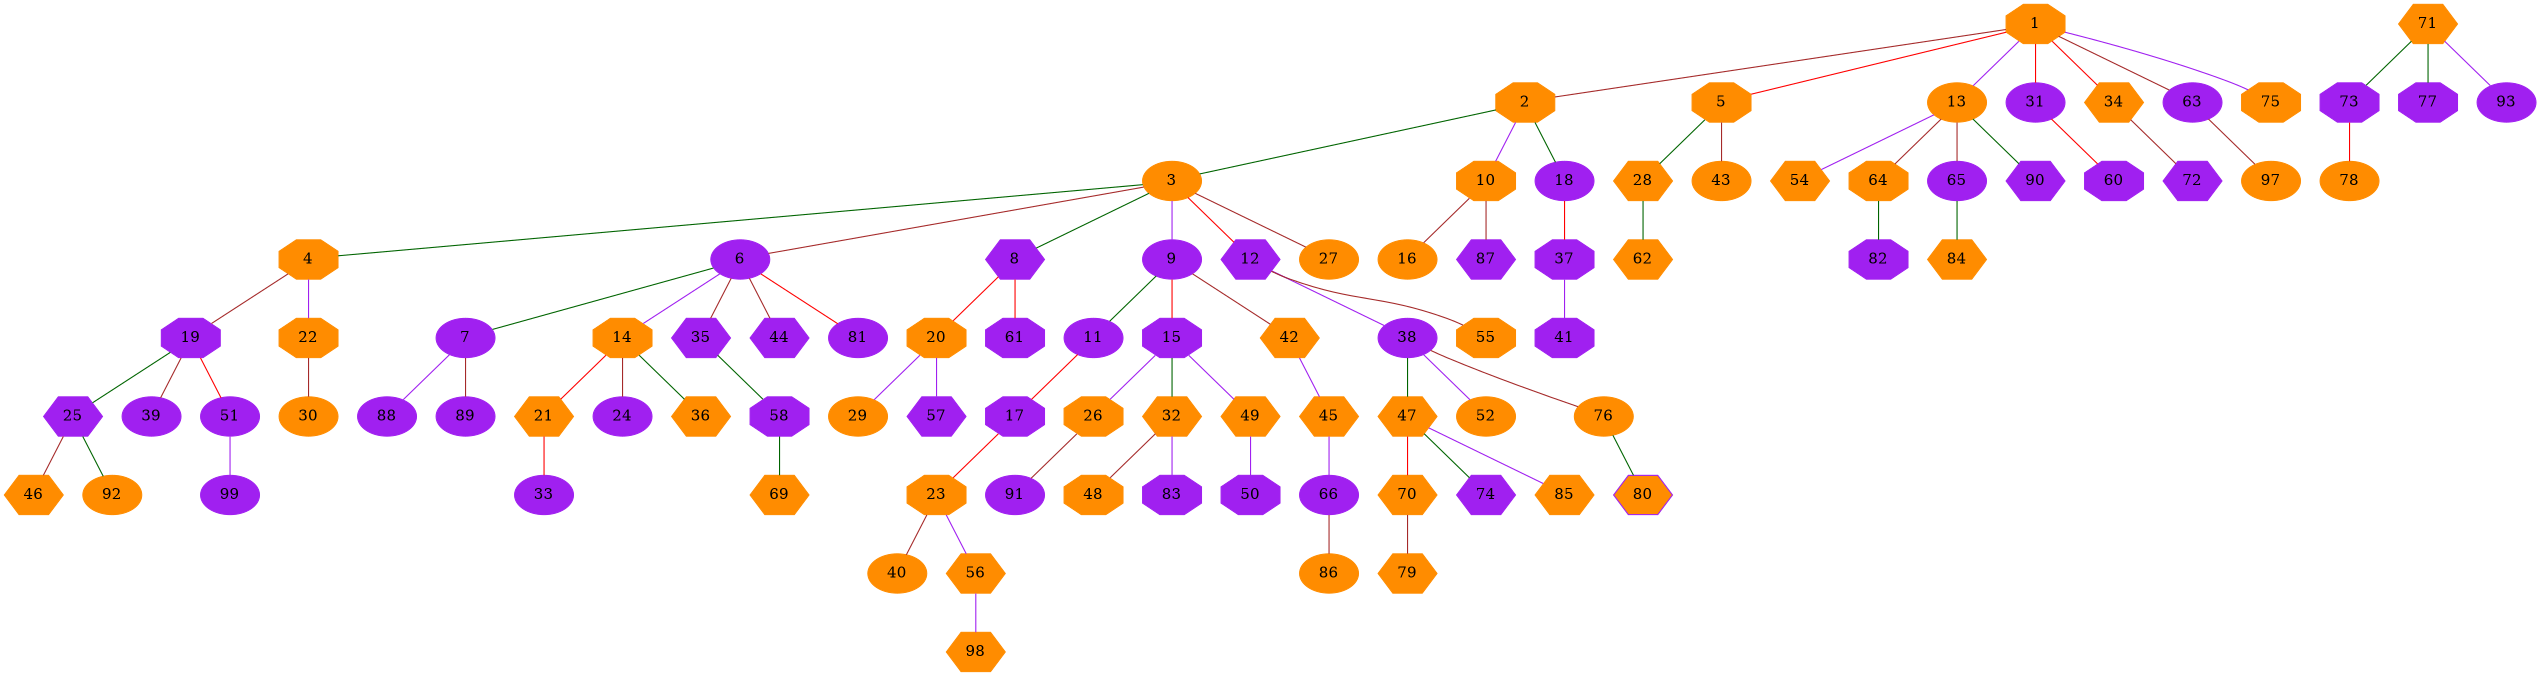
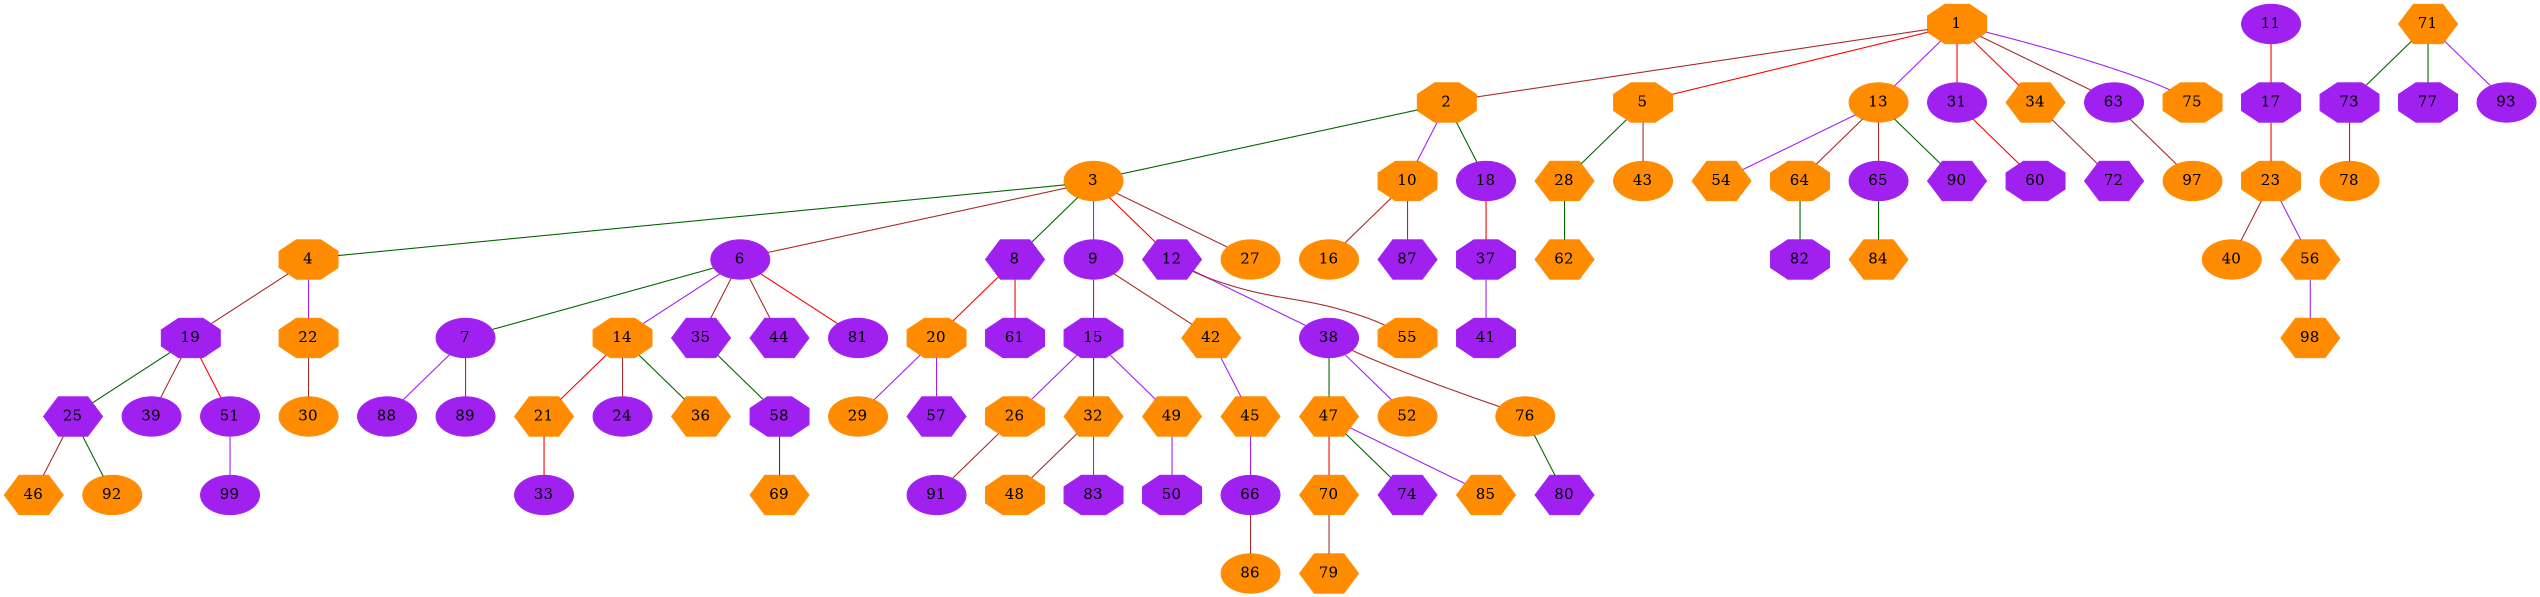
  graph {
    node [color=darkorange shape=ellipse style=filled]
    edge [color=brown]
    1 [shape=octagon]
    2 [shape=octagon]
    5 [shape=octagon]
    13
    31 [color=purple]
    34 [shape=hexagon]
    63 [color=purple]
    75 [shape=octagon]
    3
    10 [shape=octagon]
    18 [color=purple]
    28 [shape=hexagon]
    43
    54 [shape=hexagon]
    64 [shape=octagon]
    65 [color=purple]
    90 [color=purple shape=hexagon]
    60 [color=purple shape=octagon]
    72 [color=purple shape=hexagon]
    n20 [label=97]
    4 [shape=octagon]
    6 [color=purple]
    8 [color=purple shape=hexagon]
    9 [color=purple]
    12 [color=purple shape=hexagon]
    27
    16
    87 [color=purple shape=hexagon]
    37 [color=purple shape=octagon]
    19 [color=purple shape=octagon]
    22 [shape=octagon]
    7 [color=purple]
    14 [shape=octagon]
    35 [color=purple shape=hexagon]
    44 [color=purple shape=hexagon]
    81 [color=purple]
    20 [shape=octagon]
    61 [color=purple shape=octagon]
    11 [color=purple]
    15 [color=purple shape=octagon]
    42 [shape=hexagon]
    38 [color=purple]
    55 [shape=octagon]
    25 [color=purple shape=hexagon]
    39 [color=purple]
    51 [color=purple]
    30
    62 [shape=hexagon]
    88 [color=purple]
    89 [color=purple]
    21 [shape=hexagon]
    24 [color=purple]
    36 [shape=hexagon]
    58 [color=purple shape=octagon]
    29
    57 [color=purple shape=hexagon]
    17 [color=purple shape=octagon]
    26 [shape=octagon]
    32 [shape=hexagon]
    49 [shape=hexagon]
    45 [shape=hexagon]
    23 [shape=octagon]
    47 [shape=hexagon]
    52
    76
    82 [color=purple shape=octagon]
    84 [shape=hexagon]
    33 [color=purple]
    91 [color=purple]
    48 [shape=octagon]
    83 [color=purple shape=octagon]
    50 [color=purple shape=octagon]
    40
    56 [shape=hexagon]
    41 [color=purple shape=octagon]
    46 [shape=hexagon]
    92
    n78 [color=purple label=99]
    n79 [label=98 shape=hexagon]
    69 [shape=hexagon]
    70 [shape=hexagon]
    74 [color=purple shape=hexagon]
    85 [shape=hexagon]
-   80 [color=purple shape=hexagon fillcolor=darkorange]
+   80 [color=purple shape=hexagon]
    66 [color=purple]
    86
    79 [shape=hexagon]
    71 [shape=hexagon]
    73 [color=purple shape=octagon]
    77 [color=purple shape=octagon]
    93 [color=purple]
    78
    1 -- 2
    1 -- 5 [color=red]
    1 -- 13 [color=purple]
    1 -- 31 [color=red]
    1 -- 34 [color=red]
    1 -- 63
    1 -- 75 [color=purple]
    2 -- 3 [color=darkgreen]
    2 -- 10 [color=purple]
    2 -- 18 [color=darkgreen]
    5 -- 28 [color=darkgreen]
    5 -- 43
    13 -- 54 [color=purple]
    13 -- 64
    13 -- 65
    13 -- 90 [color=darkgreen]
    31 -- 60 [color=red]
    34 -- 72
    63 -- n20
    3 -- 4 [color=darkgreen]
    3 -- 6
    3 -- 8 [color=darkgreen]
    3 -- 9 [color=purple]
    3 -- 12 [color=red]
    3 -- 27
    10 -- 16
    10 -- 87
    18 -- 37 [color=red]
    28 -- 62 [color=darkgreen]
    64 -- 82 [color=darkgreen]
    65 -- 84 [color=darkgreen]
    4 -- 19
    4 -- 22 [color=purple]
    6 -- 7 [color=darkgreen]
    6 -- 14 [color=purple]
    6 -- 35
    6 -- 44
    6 -- 81 [color=red]
    8 -- 20 [color=red]
    8 -- 61 [color=red]
-   9 -- 11 [color=darkgreen]
    9 -- 15 [color=red]
    9 -- 42
    12 -- 38 [color=purple]
    12 -- 55
    37 -- 41 [color=purple]
    19 -- 25 [color=darkgreen]
    19 -- 39
    19 -- 51 [color=red]
    22 -- 30
    7 -- 88 [color=purple]
    7 -- 89
    14 -- 21 [color=red]
    14 -- 24
    14 -- 36 [color=darkgreen]
    35 -- 58 [color=darkgreen]
    20 -- 29 [color=purple]
    20 -- 57 [color=purple]
    11 -- 17 [color=red]
    15 -- 26 [color=purple]
    15 -- 32 [color=darkgreen]
    15 -- 49 [color=purple]
    42 -- 45 [color=purple]
    38 -- 47 [color=darkgreen]
    38 -- 52 [color=purple]
    38 -- 76
    25 -- 46
    25 -- 92 [color=darkgreen]
    51 -- n78 [color=purple]
    21 -- 33 [color=red]
    58 -- 69 [color=darkgreen]
    17 -- 23 [color=red]
    26 -- 91
    32 -- 48
    32 -- 83 [color=purple]
    49 -- 50 [color=purple]
    45 -- 66 [color=purple]
    23 -- 40
    23 -- 56 [color=purple]
    47 -- 70 [color=red]
    47 -- 74 [color=darkgreen]
    47 -- 85 [color=purple]
    76 -- 80 [color=darkgreen]
    56 -- n79 [color=purple]
    70 -- 79
    66 -- 86
    71 -- 73 [color=darkgreen]
    71 -- 77 [color=darkgreen]
    71 -- 93 [color=purple]
    73 -- 78 [color=red]
  }
